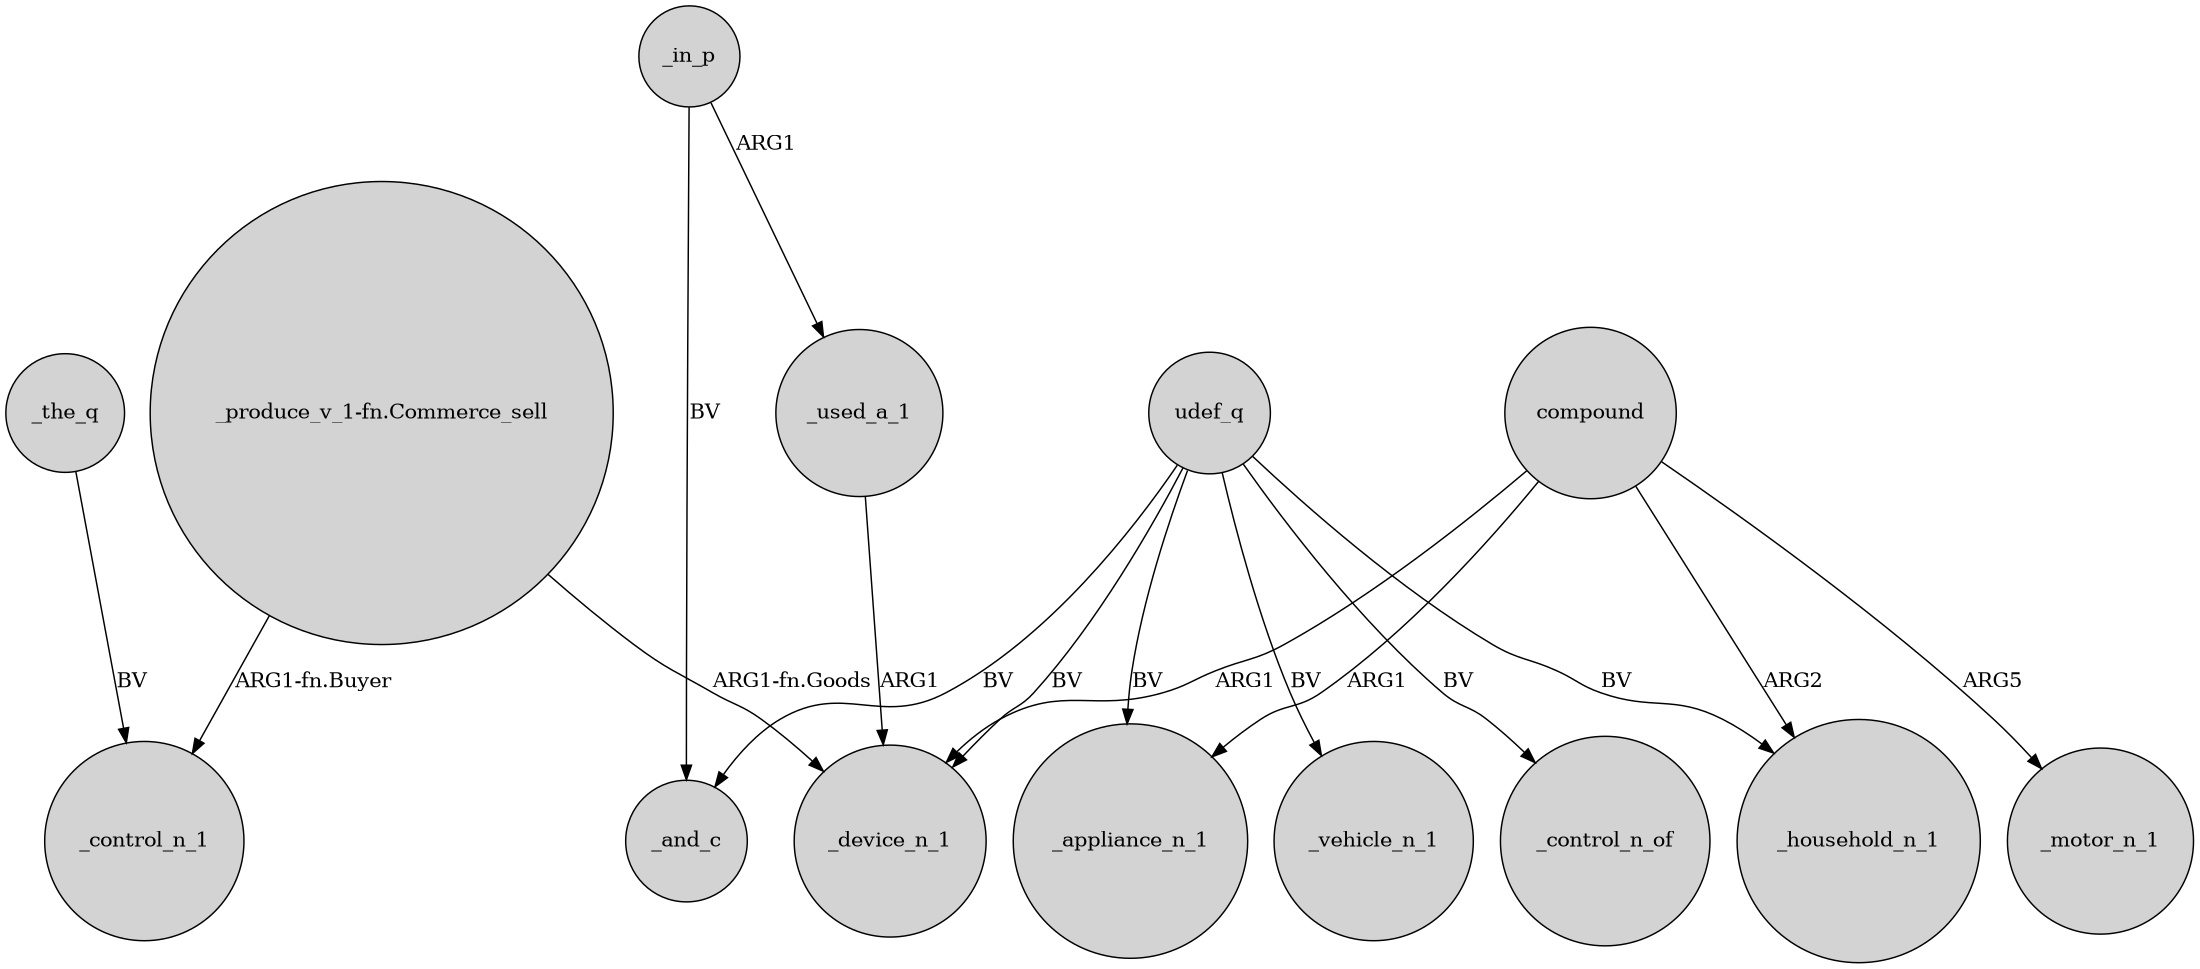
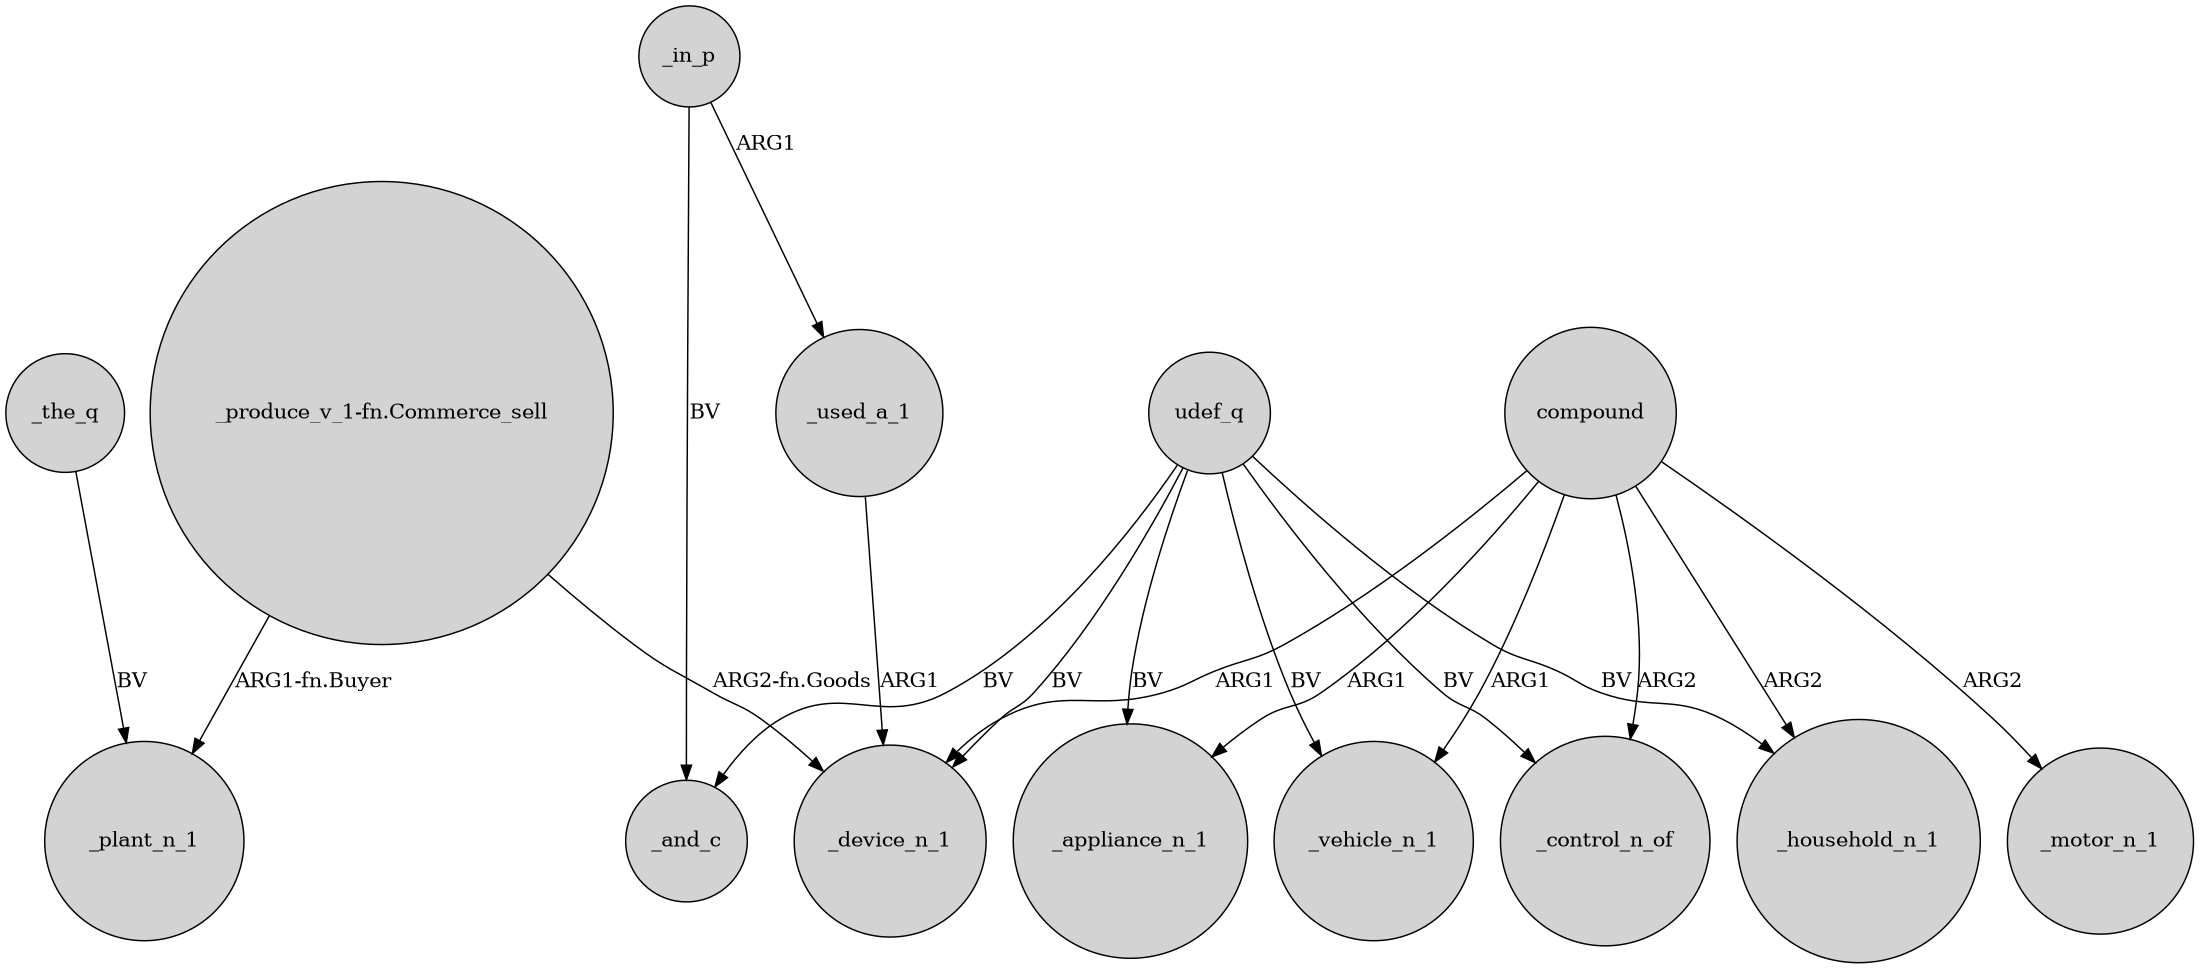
  digraph {
    node [shape=circle style=filled]
    compound
    _control_n_of
    _device_n_1
    _motor_n_1
    _appliance_n_1
    _household_n_1
    _vehicle_n_1
    _in_p
    _used_a_1
    _and_c
    udef_q
    "_produce_v_1-fn.Commerce_sell"
-   _plant_n_1 [label=_control_n_1]
+   _plant_n_1
    _the_q
+   compound -> _control_n_of [label=ARG2]
    compound -> _device_n_1 [label=ARG1]
-   compound -> _motor_n_1 [label=ARG5]
+   compound -> _motor_n_1 [label=ARG2]
    compound -> _appliance_n_1 [label=ARG1]
    compound -> _household_n_1 [label=ARG2]
+   compound -> _vehicle_n_1 [label=ARG1]
    _in_p -> _used_a_1 [label=ARG1]
    _in_p -> _and_c [label=BV]
    _used_a_1 -> _device_n_1 [label=ARG1]
    udef_q -> _control_n_of [label=BV]
    udef_q -> _device_n_1 [label=BV]
    udef_q -> _appliance_n_1 [label=BV]
    udef_q -> _household_n_1 [label=BV]
    udef_q -> _vehicle_n_1 [label=BV]
    udef_q -> _and_c [label=BV]
-   "_produce_v_1-fn.Commerce_sell" -> _device_n_1 [label="ARG1-fn.Goods"]
+   "_produce_v_1-fn.Commerce_sell" -> _device_n_1 [label="ARG2-fn.Goods"]
    "_produce_v_1-fn.Commerce_sell" -> _plant_n_1 [label="ARG1-fn.Buyer"]
    _the_q -> _plant_n_1 [label=BV]
  }
